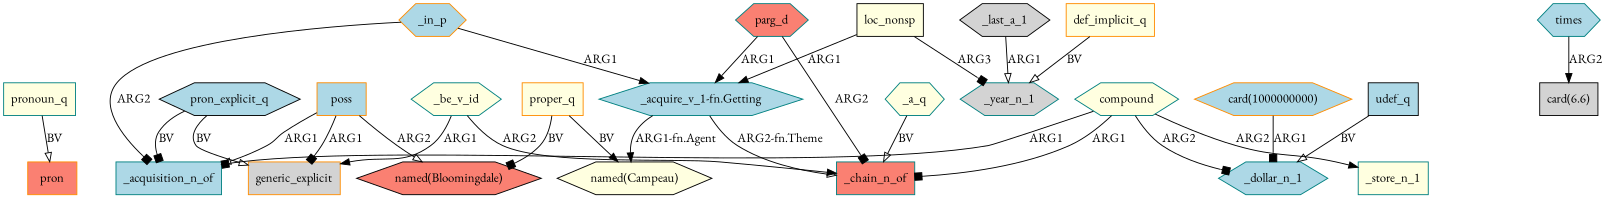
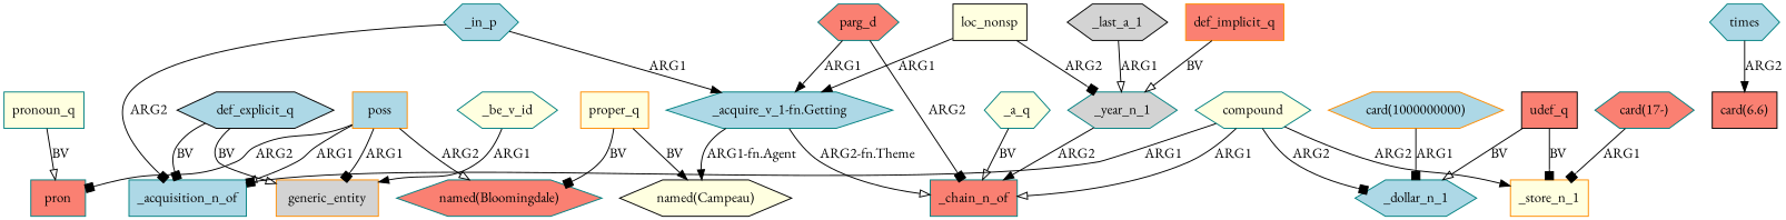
  digraph {
    fontname="EB Garamond"
    node [color=teal fillcolor=lightblue fontname="EB Garamond" shape=hexagon style=filled]
    edge [arrowhead=box fontname="EB Garamond"]
-   _in_p [color=darkorange]
+   _in_p
    _acquisition_n_of [shape=box]
    "_acquire_v_1-fn.Getting"
    _chain_n_of [fillcolor=salmon shape=box]
    "named(Campeau)" [color=black fillcolor=lightyellow]
    poss [color=darkorange shape=box]
-   generic_entity [color=darkorange fillcolor=lightgrey shape=box label=generic_explicit]
-   pron [color=darkorange fillcolor=salmon shape=box]
-   "named(Bloomingdale)" [color=black fillcolor=salmon]
+   generic_entity [color=darkorange fillcolor=lightgrey shape=box]
+   pron [fillcolor=salmon shape=box]
+   "named(Bloomingdale)" [fillcolor=salmon]
    _be_v_id [fillcolor=lightyellow]
    times
-   "card(6.6)" [color=black fillcolor=lightgrey shape=box]
+   "card(6.6)" [color=black fillcolor=salmon shape=box]
    "card(1000000000)" [color=darkorange]
    _dollar_n_1
-   def_implicit_q [color=darkorange fillcolor=lightyellow shape=box]
+   def_implicit_q [color=darkorange fillcolor=salmon shape=box]
    _year_n_1 [fillcolor=lightgrey]
    _a_q [fillcolor=lightyellow]
    parg_d [fillcolor=salmon]
    compound [fillcolor=lightyellow]
-   _store_n_1 [fillcolor=lightyellow shape=box]
-   def_explicit_q [color=black label=pron_explicit_q]
+   _store_n_1 [color=darkorange fillcolor=lightyellow shape=box]
+   def_explicit_q [color=black]
    pronoun_q [fillcolor=lightyellow shape=box]
    proper_q [color=darkorange fillcolor=lightyellow shape=box]
    loc_nonsp [color=black fillcolor=lightyellow shape=box]
    _last_a_1 [color=black fillcolor=lightgrey]
-   udef_q [color=black shape=box]
+   "card(17-)" [fillcolor=salmon]
+   udef_q [color=black fillcolor=salmon shape=box]
    _in_p -> _acquisition_n_of [label=ARG2]
    _in_p -> "_acquire_v_1-fn.Getting" [arrowhead=normal label=ARG1]
    "_acquire_v_1-fn.Getting" -> _chain_n_of [arrowhead=onormal label="ARG2-fn.Theme"]
    "_acquire_v_1-fn.Getting" -> "named(Campeau)" [arrowhead=normal label="ARG1-fn.Agent"]
    poss -> _acquisition_n_of [arrowhead=onormal label=ARG1]
    poss -> generic_entity [label=ARG1]
+   poss -> pron [label=ARG2]
    poss -> "named(Bloomingdale)" [arrowhead=onormal label=ARG2]
-   _be_v_id -> _chain_n_of [arrowhead=normal label=ARG2]
+   _year_n_1 -> _chain_n_of [arrowhead=normal label=ARG2]
    _be_v_id -> generic_entity [arrowhead=normal label=ARG1]
    times -> "card(6.6)" [arrowhead=normal label=ARG2]
    "card(1000000000)" -> _dollar_n_1 [label=ARG1]
    def_implicit_q -> _year_n_1 [arrowhead=onormal label=BV]
    _a_q -> _chain_n_of [arrowhead=onormal label=BV]
    parg_d -> "_acquire_v_1-fn.Getting" [arrowhead=normal label=ARG1]
    parg_d -> _chain_n_of [label=ARG2]
    compound -> _acquisition_n_of [label=ARG1]
-   compound -> _chain_n_of [label=ARG1]
+   compound -> _chain_n_of [arrowhead=onormal label=ARG1]
    compound -> _dollar_n_1 [label=ARG2]
    compound -> _store_n_1 [arrowhead=normal label=ARG2]
    def_explicit_q -> _acquisition_n_of [label=BV]
    def_explicit_q -> generic_entity [arrowhead=onormal label=BV]
    pronoun_q -> pron [arrowhead=onormal label=BV]
    proper_q -> "named(Campeau)" [arrowhead=normal label=BV]
    proper_q -> "named(Bloomingdale)" [label=BV]
    loc_nonsp -> "_acquire_v_1-fn.Getting" [arrowhead=normal label=ARG1]
-   loc_nonsp -> _year_n_1 [label=ARG3]
+   loc_nonsp -> _year_n_1 [label=ARG2]
    _last_a_1 -> _year_n_1 [arrowhead=onormal label=ARG1]
+   "card(17-)" -> _store_n_1 [label=ARG1]
    udef_q -> _dollar_n_1 [arrowhead=onormal label=BV]
+   udef_q -> _store_n_1 [label=BV]
  }
